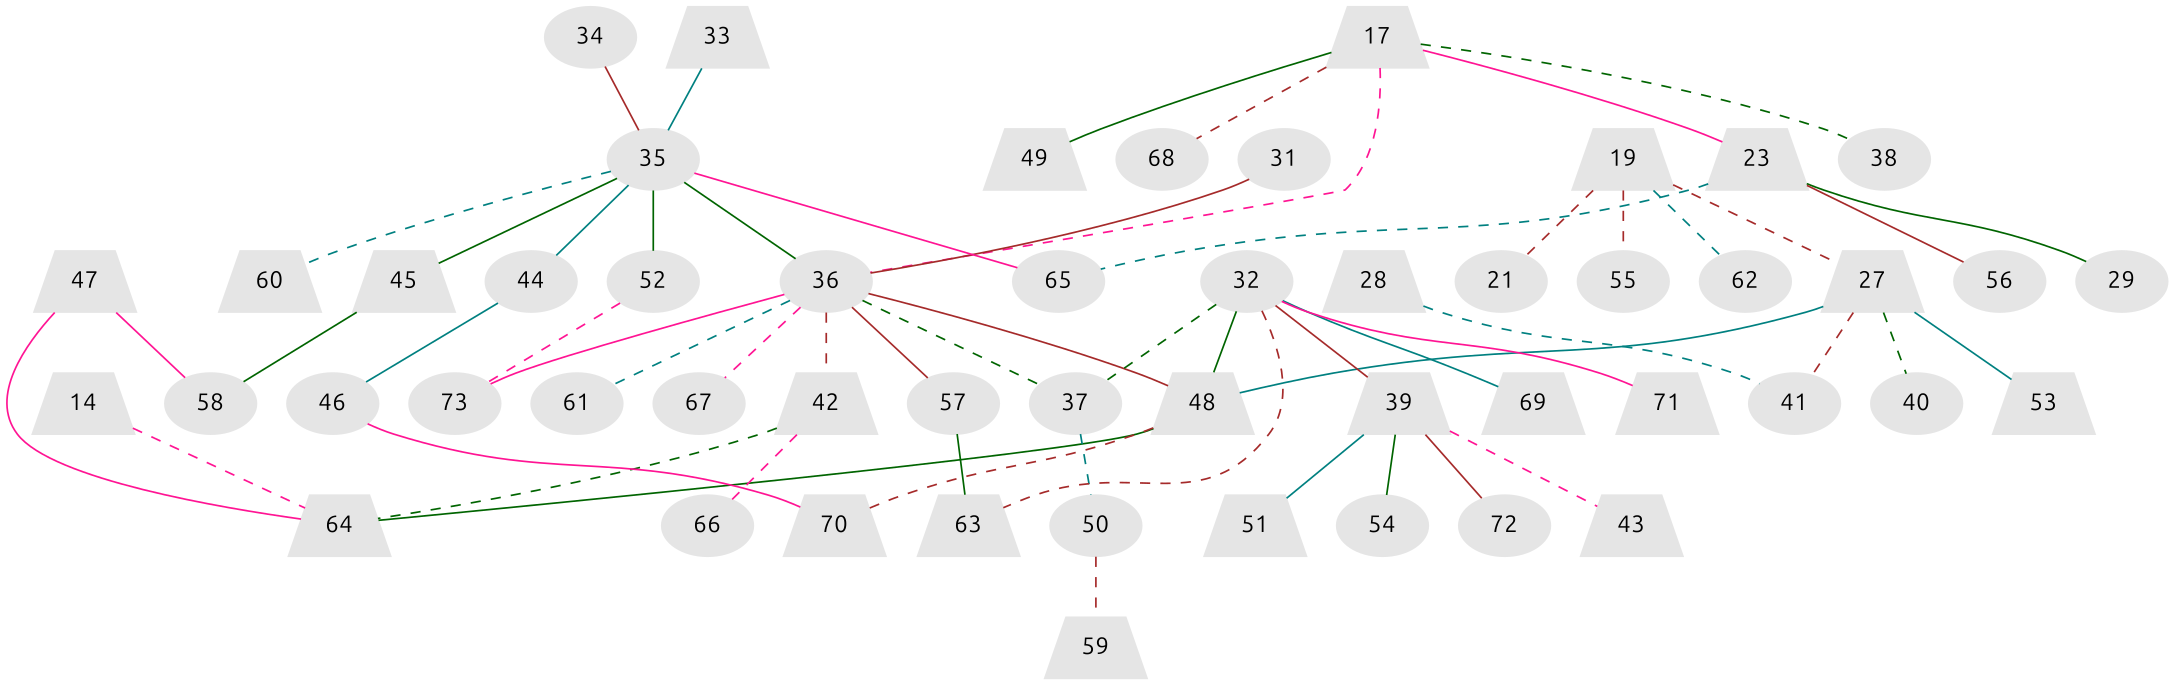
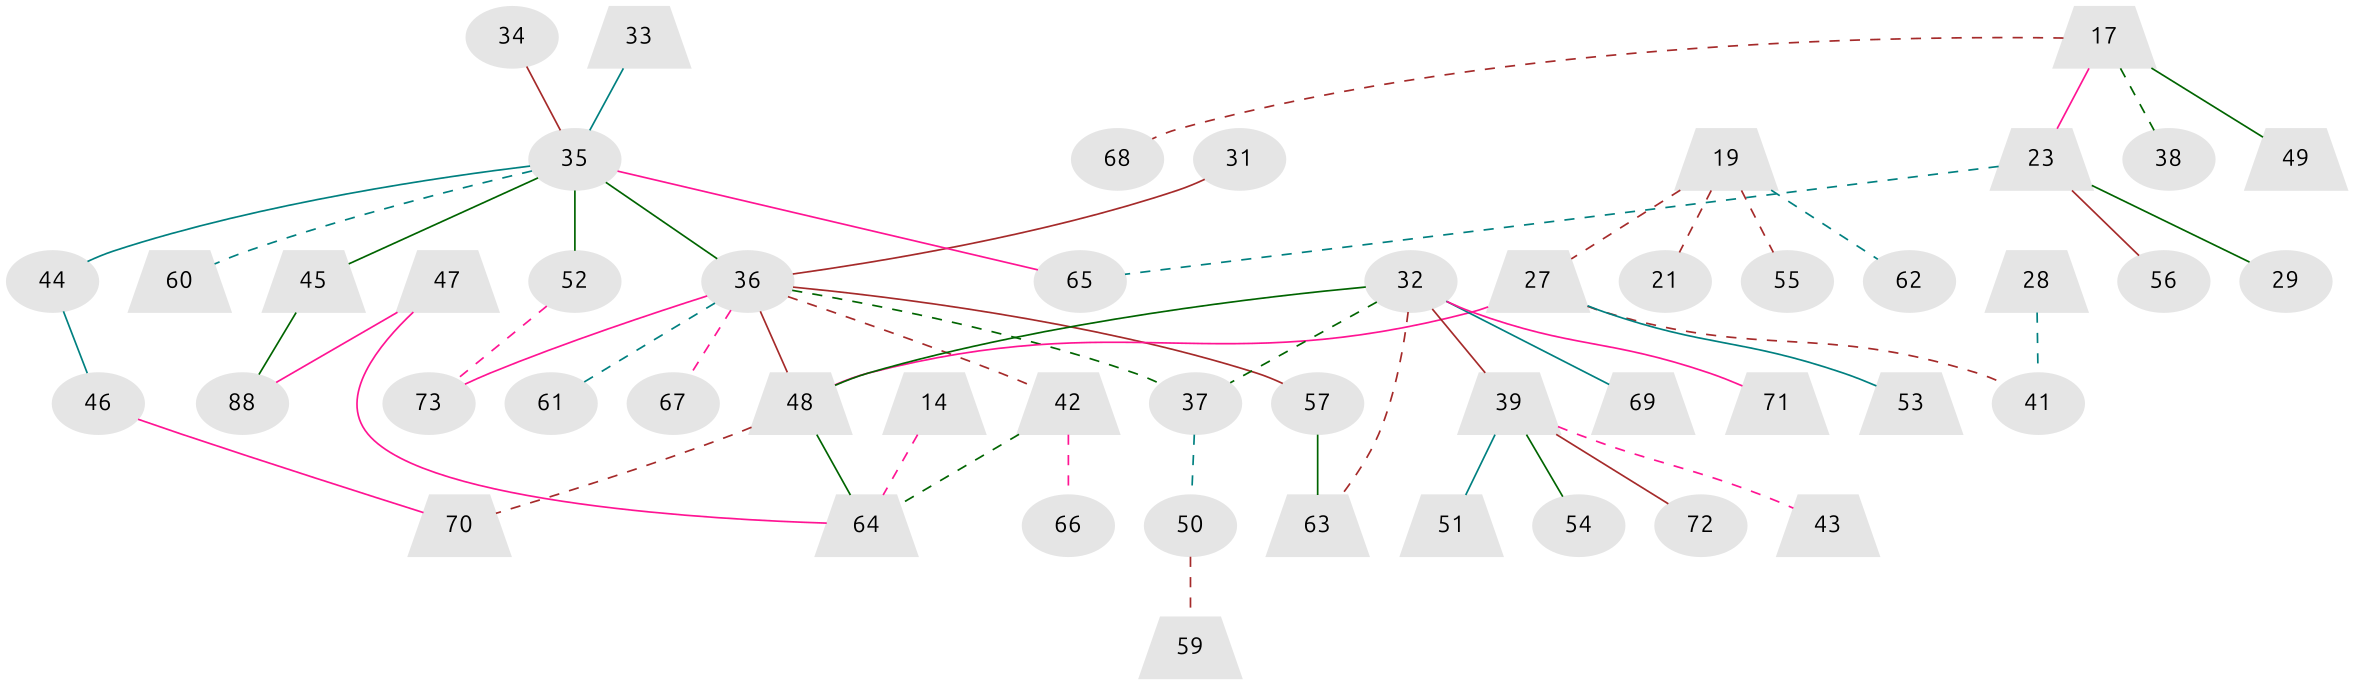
  graph {
    fontname=Ubuntu
    node [color=gray90 fontname=Ubuntu shape=ellipse style=filled]
    edge [color=brown fontname=Ubuntu style=solid]
    17 [shape=trapezium]
    23 [shape=trapezium]
    36 [super="+5+1"]
    38
    49 [shape=trapezium]
    68
    29
    56
    65
    48 [shape=trapezium super="+4"]
    37 [super="+22"]
    42 [shape=trapezium super="+26+24"]
    57
    61
    67
    73
    64 [shape=trapezium super="+8"]
    n18 [label=14 shape=trapezium]
    19 [shape=trapezium]
    21
    27 [shape=trapezium super="+13"]
    55
    62
-   40
    41 [super="+16"]
    53 [shape=trapezium]
    70 [shape=trapezium]
    28 [shape=trapezium]
    31
    32 [super="+30"]
    39 [shape=trapezium]
    63 [shape=trapezium]
    69 [shape=trapezium]
    71 [shape=trapezium]
    50
    43 [shape=trapezium]
    51 [shape=trapezium]
    54
    72
    35 [super="+20+25+15+14+2"]
    44
    45 [shape=trapezium]
    52
    60 [shape=trapezium]
    33 [shape=trapezium]
    34
    46
-   58
+   58 [label=88]
    66
    59 [shape=trapezium]
    47 [shape=trapezium]
    17 -- 23 [color=deeppink]
-   17 -- 36 [color=deeppink style=dashed]
    17 -- 38 [color=darkgreen style=dashed]
    17 -- 49 [color=darkgreen]
    17 -- 68 [style=dashed]
    23 -- 29 [color=darkgreen]
    23 -- 56
    23 -- 65 [color=teal style=dashed]
    36 -- 48
    36 -- 37 [color=darkgreen style=dashed]
    36 -- 42 [style=dashed]
    36 -- 57
    36 -- 61 [color=teal style=dashed]
    36 -- 67 [color=deeppink style=dashed]
    36 -- 73 [color=deeppink]
    48 -- 64 [color=darkgreen]
    48 -- 70 [style=dashed]
    37 -- 50 [color=teal style=dashed]
    42 -- 64 [color=darkgreen style=dashed]
    42 -- 66 [color=deeppink style=dashed]
    57 -- 63 [color=darkgreen]
    n18 -- 64 [color=deeppink style=dashed]
    19 -- 21 [style=dashed]
    19 -- 27 [style=dashed]
    19 -- 55 [style=dashed]
    19 -- 62 [color=teal style=dashed]
-   27 -- 48 [color=teal]
-   27 -- 40 [color=darkgreen style=dashed]
+   27 -- 48 [color=deeppink]
    27 -- 41 [style=dashed]
    27 -- 53 [color=teal]
    28 -- 41 [color=teal style=dashed]
    31 -- 36
    32 -- 48 [color=darkgreen]
    32 -- 37 [color=darkgreen style=dashed]
    32 -- 39
    32 -- 63 [style=dashed]
    32 -- 69 [color=teal]
    32 -- 71 [color=deeppink]
    39 -- 43 [color=deeppink style=dashed]
    39 -- 51 [color=teal]
    39 -- 54 [color=darkgreen]
    39 -- 72
    50 -- 59 [style=dashed]
    35 -- 36 [color=darkgreen weight=2]
    35 -- 65 [color=deeppink]
    35 -- 44 [color=teal]
    35 -- 45 [color=darkgreen]
    35 -- 52 [color=darkgreen]
    35 -- 60 [color=teal style=dashed]
    44 -- 46 [color=teal]
    45 -- 58 [color=darkgreen]
    52 -- 73 [color=deeppink style=dashed]
    33 -- 35 [color=teal]
    34 -- 35
    46 -- 70 [color=deeppink]
    47 -- 64 [color=deeppink]
    47 -- 58 [color=deeppink]
  }
